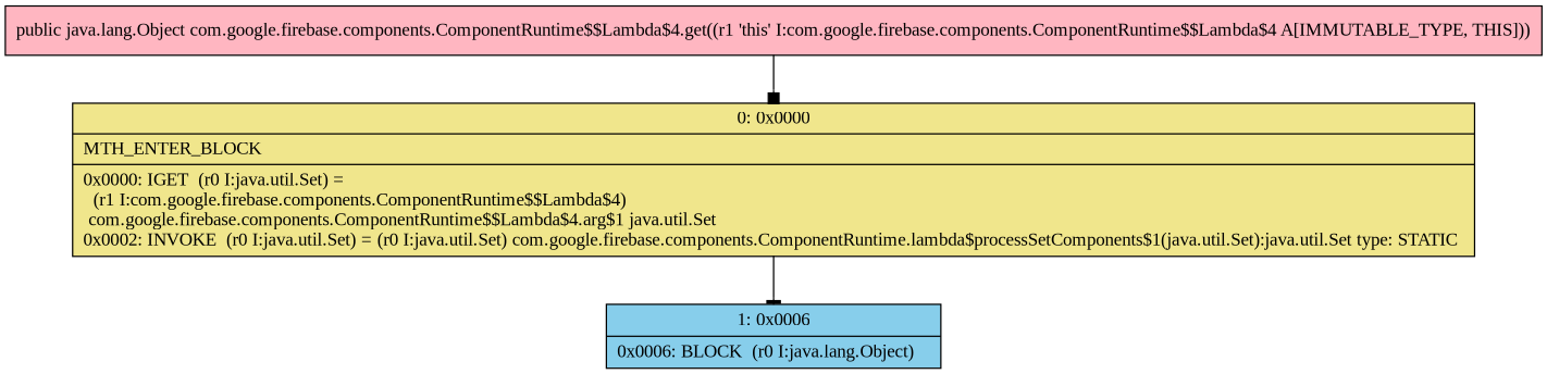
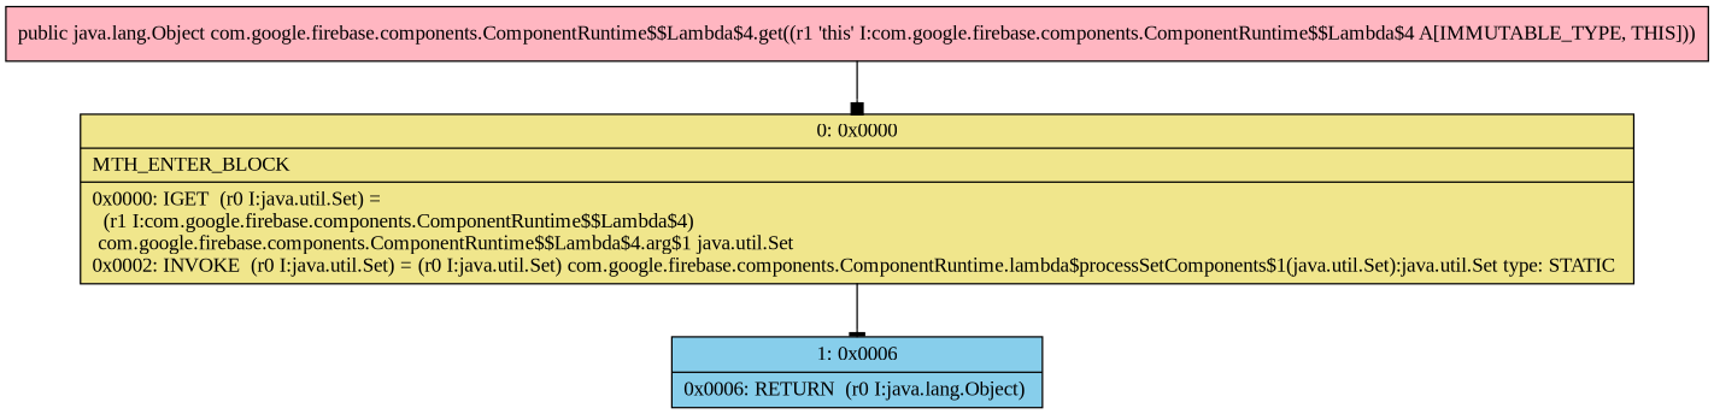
  digraph {
    fontname="Liberation Serif"
    node [shape=record style=filled fontname="Liberation Serif"]
    edge [fontname="Liberation Serif"]
    n1 [label="{0\:\ 0x0000|MTH_ENTER_BLOCK\l|0x0000: IGET  (r0 I:java.util.Set) = \l  (r1 I:com.google.firebase.components.ComponentRuntime$$Lambda$4)\l com.google.firebase.components.ComponentRuntime$$Lambda$4.arg$1 java.util.Set \l0x0002: INVOKE  (r0 I:java.util.Set) = (r0 I:java.util.Set) com.google.firebase.components.ComponentRuntime.lambda$processSetComponents$1(java.util.Set):java.util.Set type: STATIC \l}" fillcolor=khaki]
-   n2 [label="{1\:\ 0x0006|0x0006: BLOCK  (r0 I:java.lang.Object) \l}" fillcolor=skyblue]
+   n2 [label="{1\:\ 0x0006|0x0006: RETURN  (r0 I:java.lang.Object) \l}" fillcolor=skyblue]
    n3 [label="{public java.lang.Object com.google.firebase.components.ComponentRuntime$$Lambda$4.get((r1 'this' I:com.google.firebase.components.ComponentRuntime$$Lambda$4 A[IMMUTABLE_TYPE, THIS])) }" fillcolor=lightpink]
    n1 -> n2 [arrowhead=tee]
    n3 -> n1 [arrowhead=box]
  }
